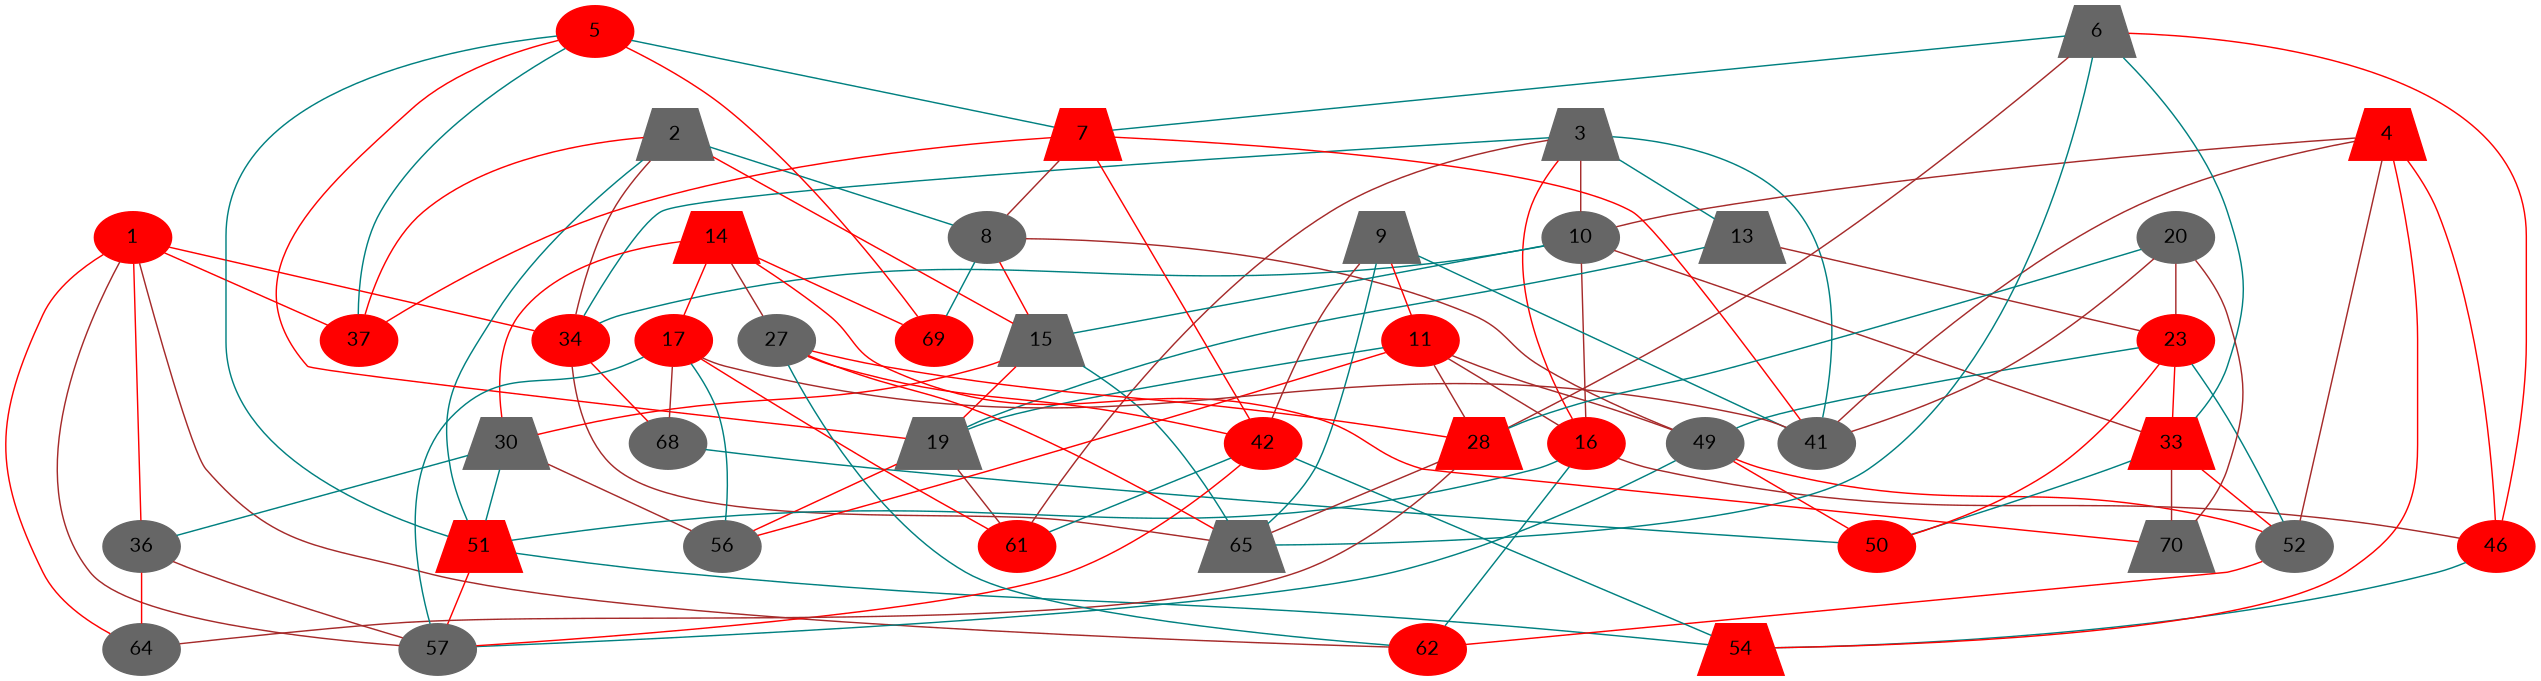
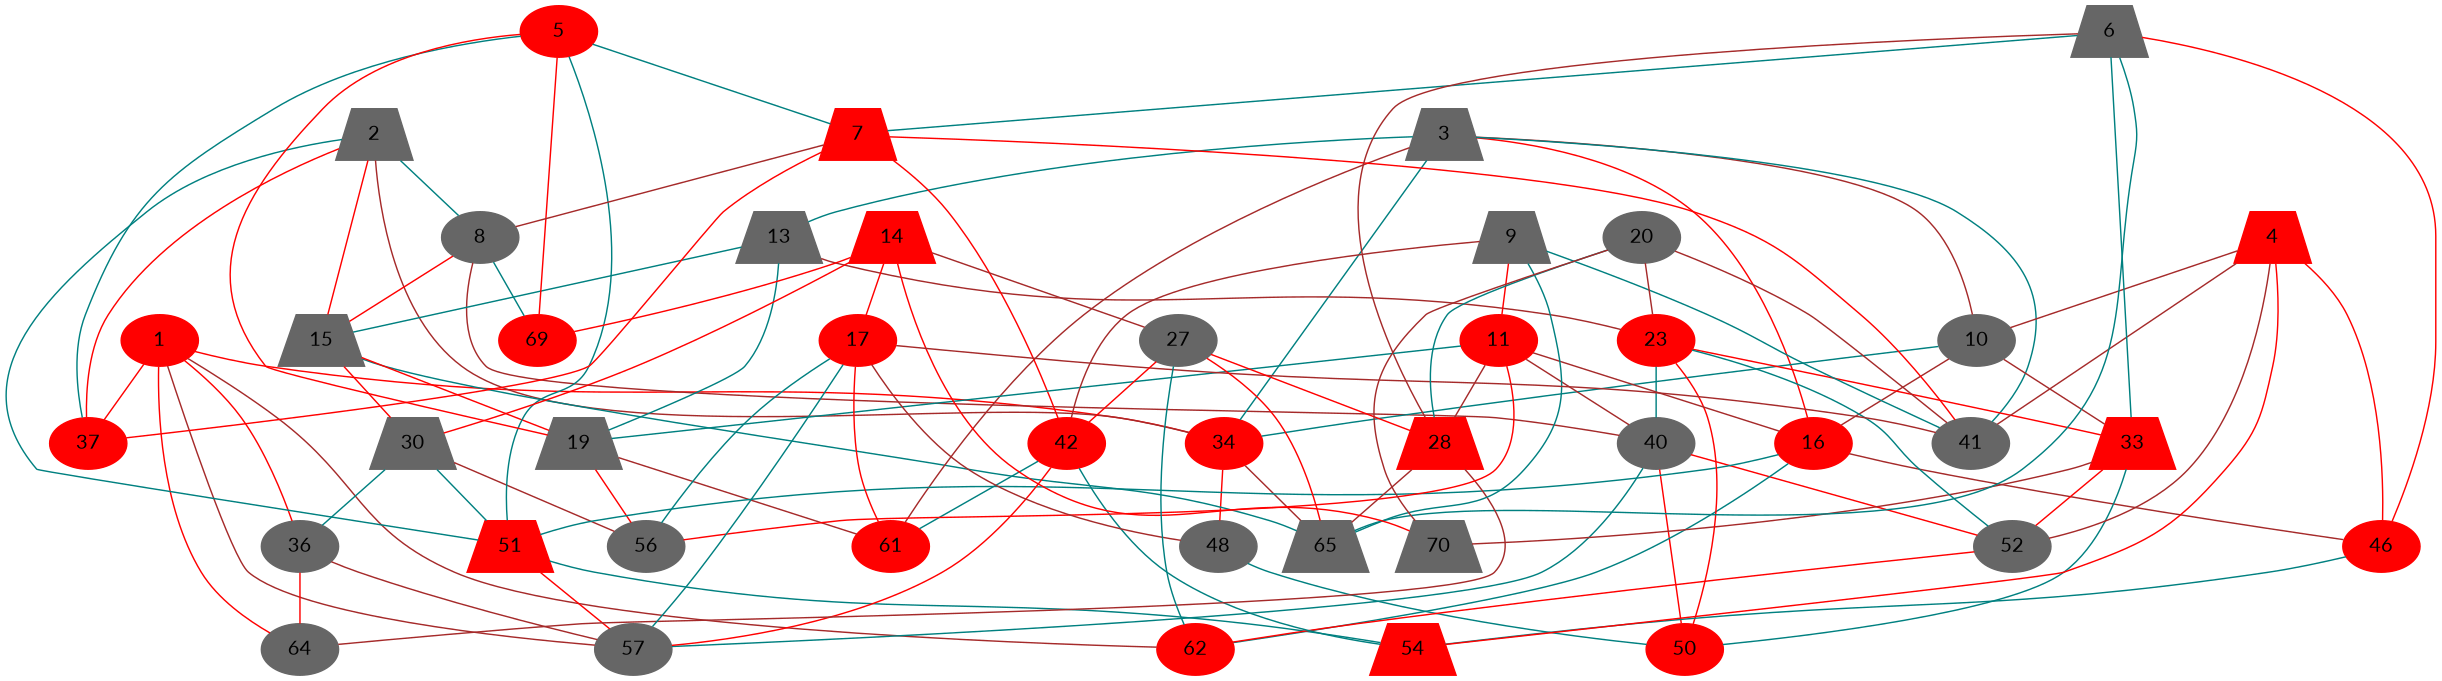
  graph {
    fontname=Lato
    node [color=gray40 fontname=Lato shape=ellipse style=filled]
    edge [color=red fontname=Lato]
    1 [color=red super="+12"]
    34 [color=red super="+60"]
    36 [super="+38"]
    37 [color=red]
    57 [super="+66"]
    62 [color=red]
    64
-   48 [label=68]
+   48
    65 [shape=trapezium super="+71"]
    2 [shape=trapezium super="+72"]
    8 [super="+24"]
    15 [shape=trapezium super="+45"]
    51 [color=red shape=trapezium super="+55"]
    69 [color=red]
-   40 [super="+63" label=49]
+   40 [super="+63"]
    19 [shape=trapezium super="+21"]
    30 [shape=trapezium super="+32"]
    54 [color=red shape=trapezium]
    3 [shape=trapezium super="+53"]
    10 [super="+47"]
    13 [shape=trapezium super="+18"]
    16 [color=red super="+44"]
    61 [color=red]
    41 [super="+73"]
    33 [color=red shape=trapezium super="+59"]
    23 [color=red super="+39"]
    46 [color=red]
    4 [color=red shape=trapezium super="+67"]
    52 [super="+68"]
    5 [color=red super="+22"]
    7 [color=red shape=trapezium super="+49"]
    42 [color=red super="+58"]
    56
    6 [shape=trapezium super="+31"]
    28 [color=red shape=trapezium super="+29"]
    70 [shape=trapezium]
    50 [color=red]
    11 [color=red super="+26"]
    9 [shape=trapezium]
    14 [color=red shape=trapezium super="+43"]
    17 [color=red super="+25"]
    27 [super="+35"]
    20
    1 -- 34
    1 -- 36
    1 -- 37
    1 -- 57 [color=brown]
    1 -- 62 [color=brown]
    1 -- 64
    34 -- 48
    34 -- 65 [color=brown]
    36 -- 57 [color=brown]
    36 -- 64 [weight=2]
    48 -- 50 [color=teal]
    2 -- 34 [color=brown]
    2 -- 37
    2 -- 8 [color=teal weight=2]
    2 -- 15
    2 -- 51 [color=teal]
    8 -- 15
    8 -- 69 [color=teal]
    8 -- 40 [color=brown]
    15 -- 65 [color=teal]
    15 -- 19
    15 -- 30
    51 -- 57
    51 -- 54 [color=teal]
    40 -- 57 [color=teal]
    40 -- 52
    40 -- 50
    19 -- 61 [color=brown]
    19 -- 56
    30 -- 36 [color=teal]
    30 -- 51 [color=teal]
    30 -- 56 [color=brown]
    3 -- 34 [color=teal]
    3 -- 10 [color=brown]
    3 -- 13 [color=teal weight=2]
    3 -- 16
    3 -- 61 [color=brown]
    3 -- 41 [color=teal]
    10 -- 34 [color=teal]
-   10 -- 15 [color=teal]
+   13 -- 15 [color=teal]
    10 -- 16 [color=brown]
    10 -- 33 [color=brown]
    13 -- 19 [color=teal]
    13 -- 23 [color=brown]
    16 -- 62 [color=teal]
    16 -- 51 [color=teal]
    16 -- 46 [color=brown]
    33 -- 52
    33 -- 70 [color=brown]
    33 -- 50 [color=teal]
    23 -- 40 [color=teal]
    23 -- 33
    23 -- 52 [color=teal]
    23 -- 50
    46 -- 54 [color=teal]
    4 -- 54
    4 -- 10 [color=brown]
    4 -- 41 [color=brown]
    4 -- 46
    4 -- 52 [color=brown weight=2]
    52 -- 62
    5 -- 37 [color=teal]
    5 -- 51 [color=teal]
    5 -- 69 [weight=2]
    5 -- 19
    5 -- 7 [color=teal]
    7 -- 37
    7 -- 8 [color=brown]
    7 -- 41
    7 -- 42
    42 -- 57
    42 -- 54 [color=teal]
    42 -- 61 [color=teal]
    6 -- 65 [color=teal]
    6 -- 33 [color=teal]
    6 -- 46
    6 -- 7 [color=teal]
    6 -- 28 [color=brown]
    28 -- 64 [color=brown]
    28 -- 65 [color=brown]
    11 -- 40 [color=brown]
    11 -- 19 [color=teal]
    11 -- 16 [color=brown]
    11 -- 56
    11 -- 28 [color=brown]
    9 -- 65 [color=teal]
    9 -- 41 [color=teal]
    9 -- 42 [color=brown]
    9 -- 11
    14 -- 69
    14 -- 30 [weight=2]
    14 -- 70
    14 -- 17
    14 -- 27 [color=brown]
    17 -- 57 [color=teal]
    17 -- 48 [color=brown]
    17 -- 61
    17 -- 41 [color=brown]
    17 -- 56 [color=teal]
    27 -- 62 [color=teal]
    27 -- 65
    27 -- 42
    27 -- 28
    20 -- 41 [color=brown]
    20 -- 23 [color=brown]
    20 -- 28 [color=teal]
    20 -- 70 [color=brown]
  }
